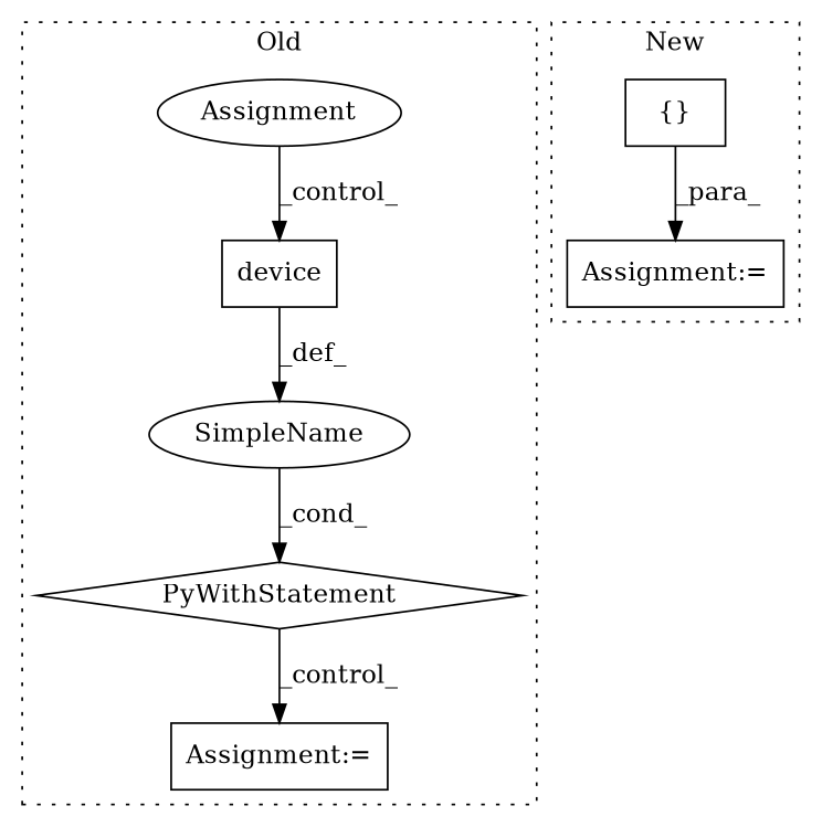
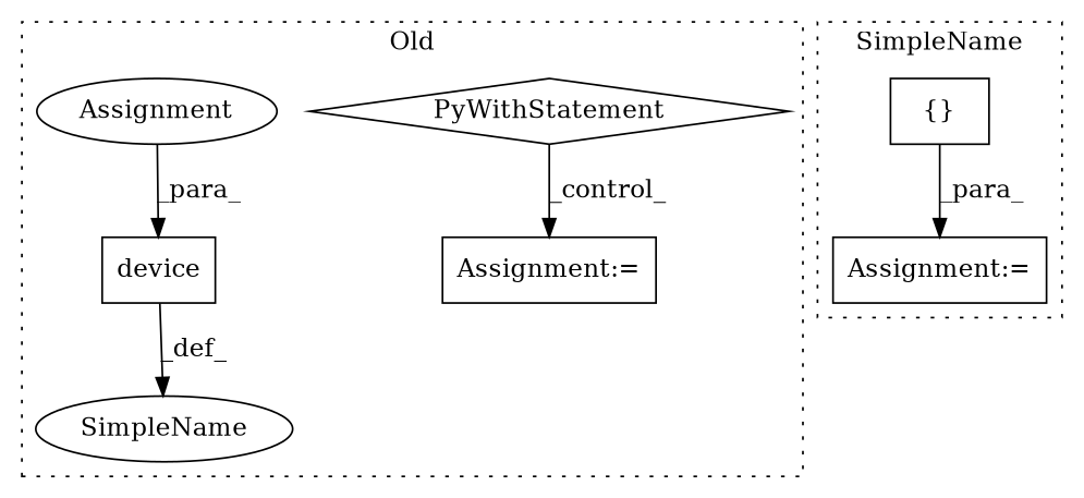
  digraph {
    node [a=7 l=1 shape=box]
    n1 [a=32 l="7,1" label=device s="15554,15569"]
    n2 [a=104 l="10,2" label=PyWithStatement s="15533,15570" shape=diamond]
    n3 [a=42 label=SimpleName shape=ellipse l=""]
    n4 [label="Assignment:=" s=15583]
    n5 [a=45 l=8 label=Assignment s=15561 shape=ellipse]
    n6 [a=4 l="1,1" label="{}" s="15696,15702"]
    n7 [label="Assignment:=" s=15901]
    subgraph cluster_1 {
      label=Old
      style=dotted
      n1
      n2
      n3
      n4
      n5
    }
    subgraph cluster_2 {
-     label=New
+     label=SimpleName
      style=dotted
      n6
      n7
    }
    n1 -> n3 [label=_def_]
    n2 -> n4 [label=_control_]
-   n3 -> n2 [label=_cond_]
-   n5 -> n1 [label=_control_]
+   n5 -> n1 [label=_para_]
    n6 -> n7 [label=_para_]
  }
